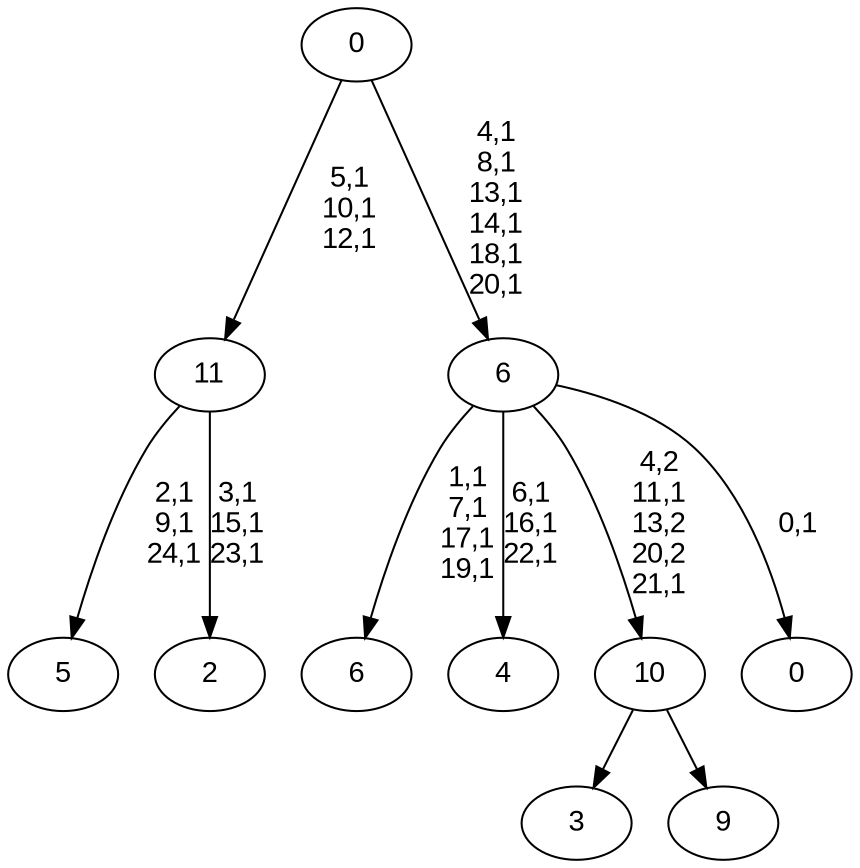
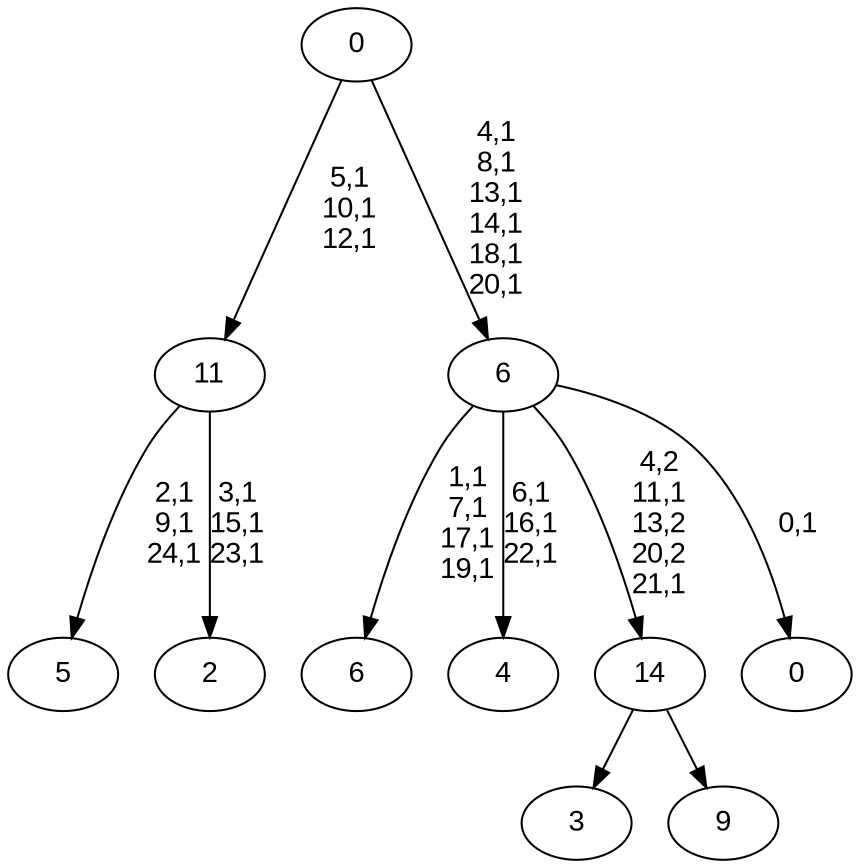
  digraph {
    fontname="Liberation Sans"
    node [fontname="Liberation Sans"]
    edge [fontname="Liberation Sans"]
    n1 [label=6]
    n2 [label=5]
    n3 [label=4]
    n4 [label=3]
    n5 [label=2]
    n6 [label=11]
    n7 [label=9]
-   10
+   10 [label=14]
    n9 [label=0]
    6
    0
    n6 -> n2 [label="2,1\n9,1\n24,1"]
    n6 -> n5 [label="3,1\n15,1\n23,1"]
    10 -> n4
    10 -> n7
    6 -> n1 [label="1,1\n7,1\n17,1\n19,1"]
    6 -> n3 [label="6,1\n16,1\n22,1"]
    6 -> 10 [label="4,2\n11,1\n13,2\n20,2\n21,1"]
    6 -> n9 [label="0,1"]
    0 -> n6 [label="5,1\n10,1\n12,1"]
    0 -> 6 [label="4,1\n8,1\n13,1\n14,1\n18,1\n20,1"]
  }
